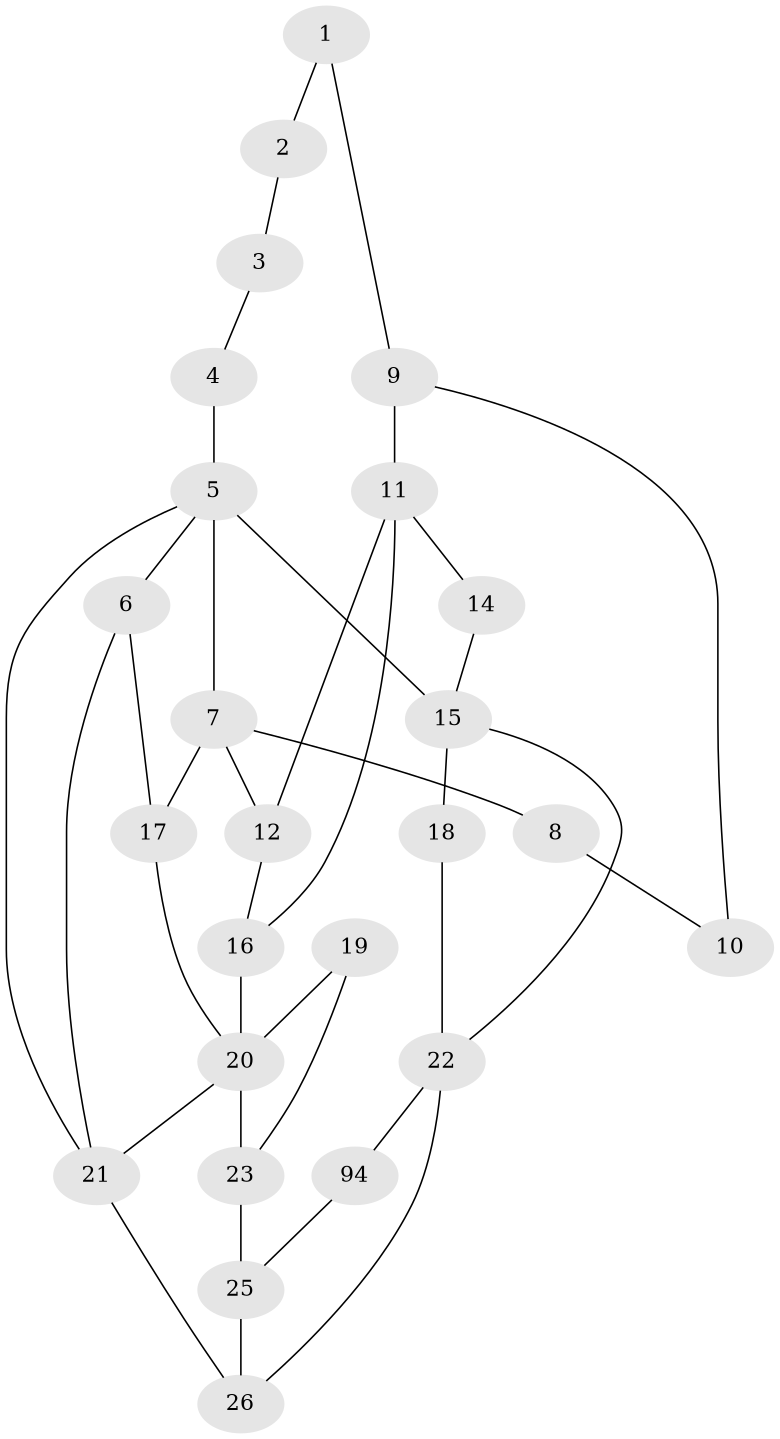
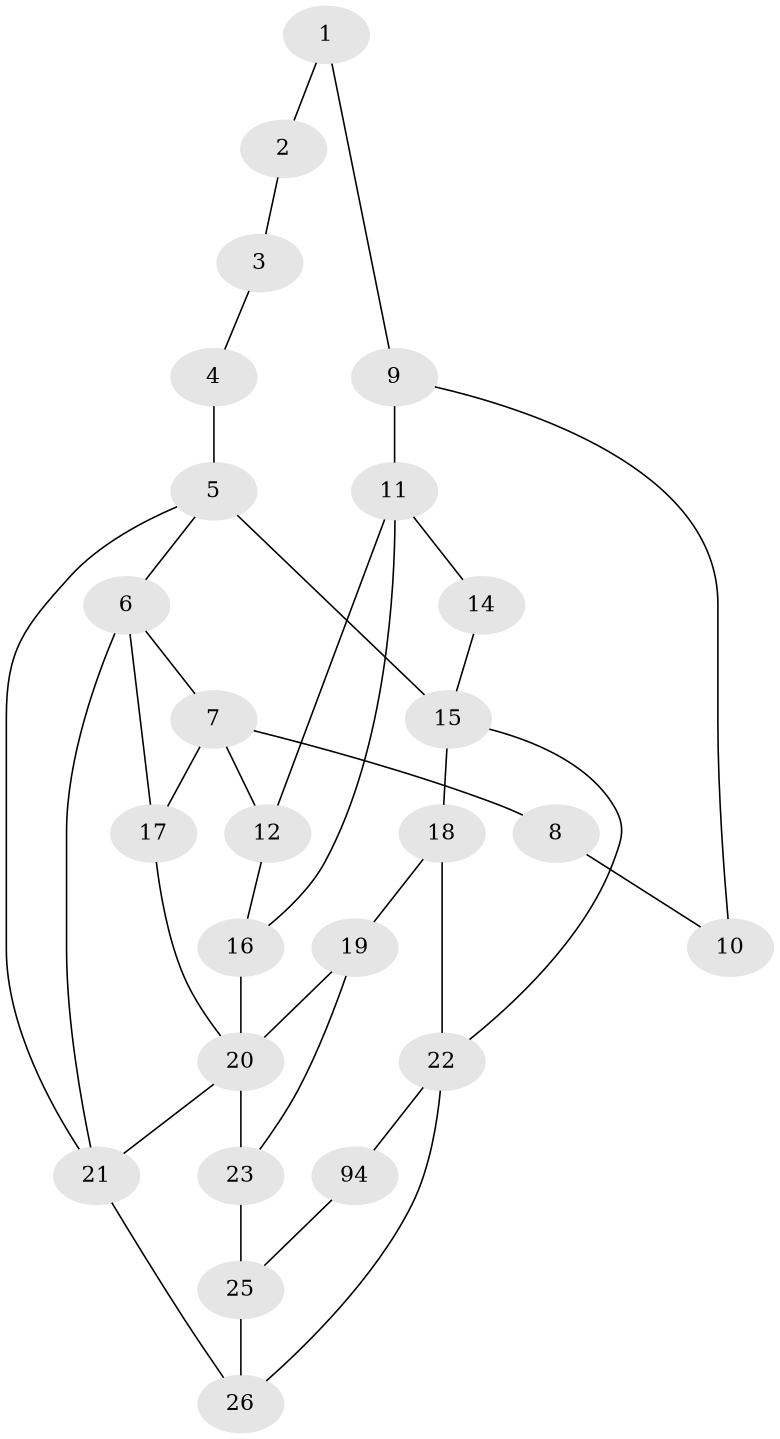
  graph {
    node [color=gray90 style=filled]
    edge [weight=1.0]
    1
    2
    9
    3
    10
    11
    4
    5
    6
    15
    21
    7
    17
    18
    22
    26
    8
    12
    20
    16
    14
    19
    n23 [label=94]
    23
    25
    1 -- 2
    1 -- 9
    2 -- 3
    9 -- 10
    9 -- 11
    3 -- 4
    11 -- 12
    11 -- 16
    11 -- 14
    4 -- 5 [weight=2.0]
    5 -- 6
    5 -- 15 [weight=2.0]
    5 -- 21 [weight=2.0]
    6 -- 21
-   5 -- 7
+   6 -- 7
    6 -- 17
    15 -- 18
    15 -- 22
    21 -- 26 [weight=2.0]
    7 -- 17
    7 -- 8
    7 -- 12
    17 -- 20
    18 -- 22
+   18 -- 19
    22 -- 26
    22 -- n23
    8 -- 10
    12 -- 16
    20 -- 21
    20 -- 23
    16 -- 20
    14 -- 15
    19 -- 20
    19 -- 23 [weight=2.0]
    n23 -- 25 [weight=2.0]
    23 -- 25 [weight=2.0]
    25 -- 26 [weight=2.0]
  }
